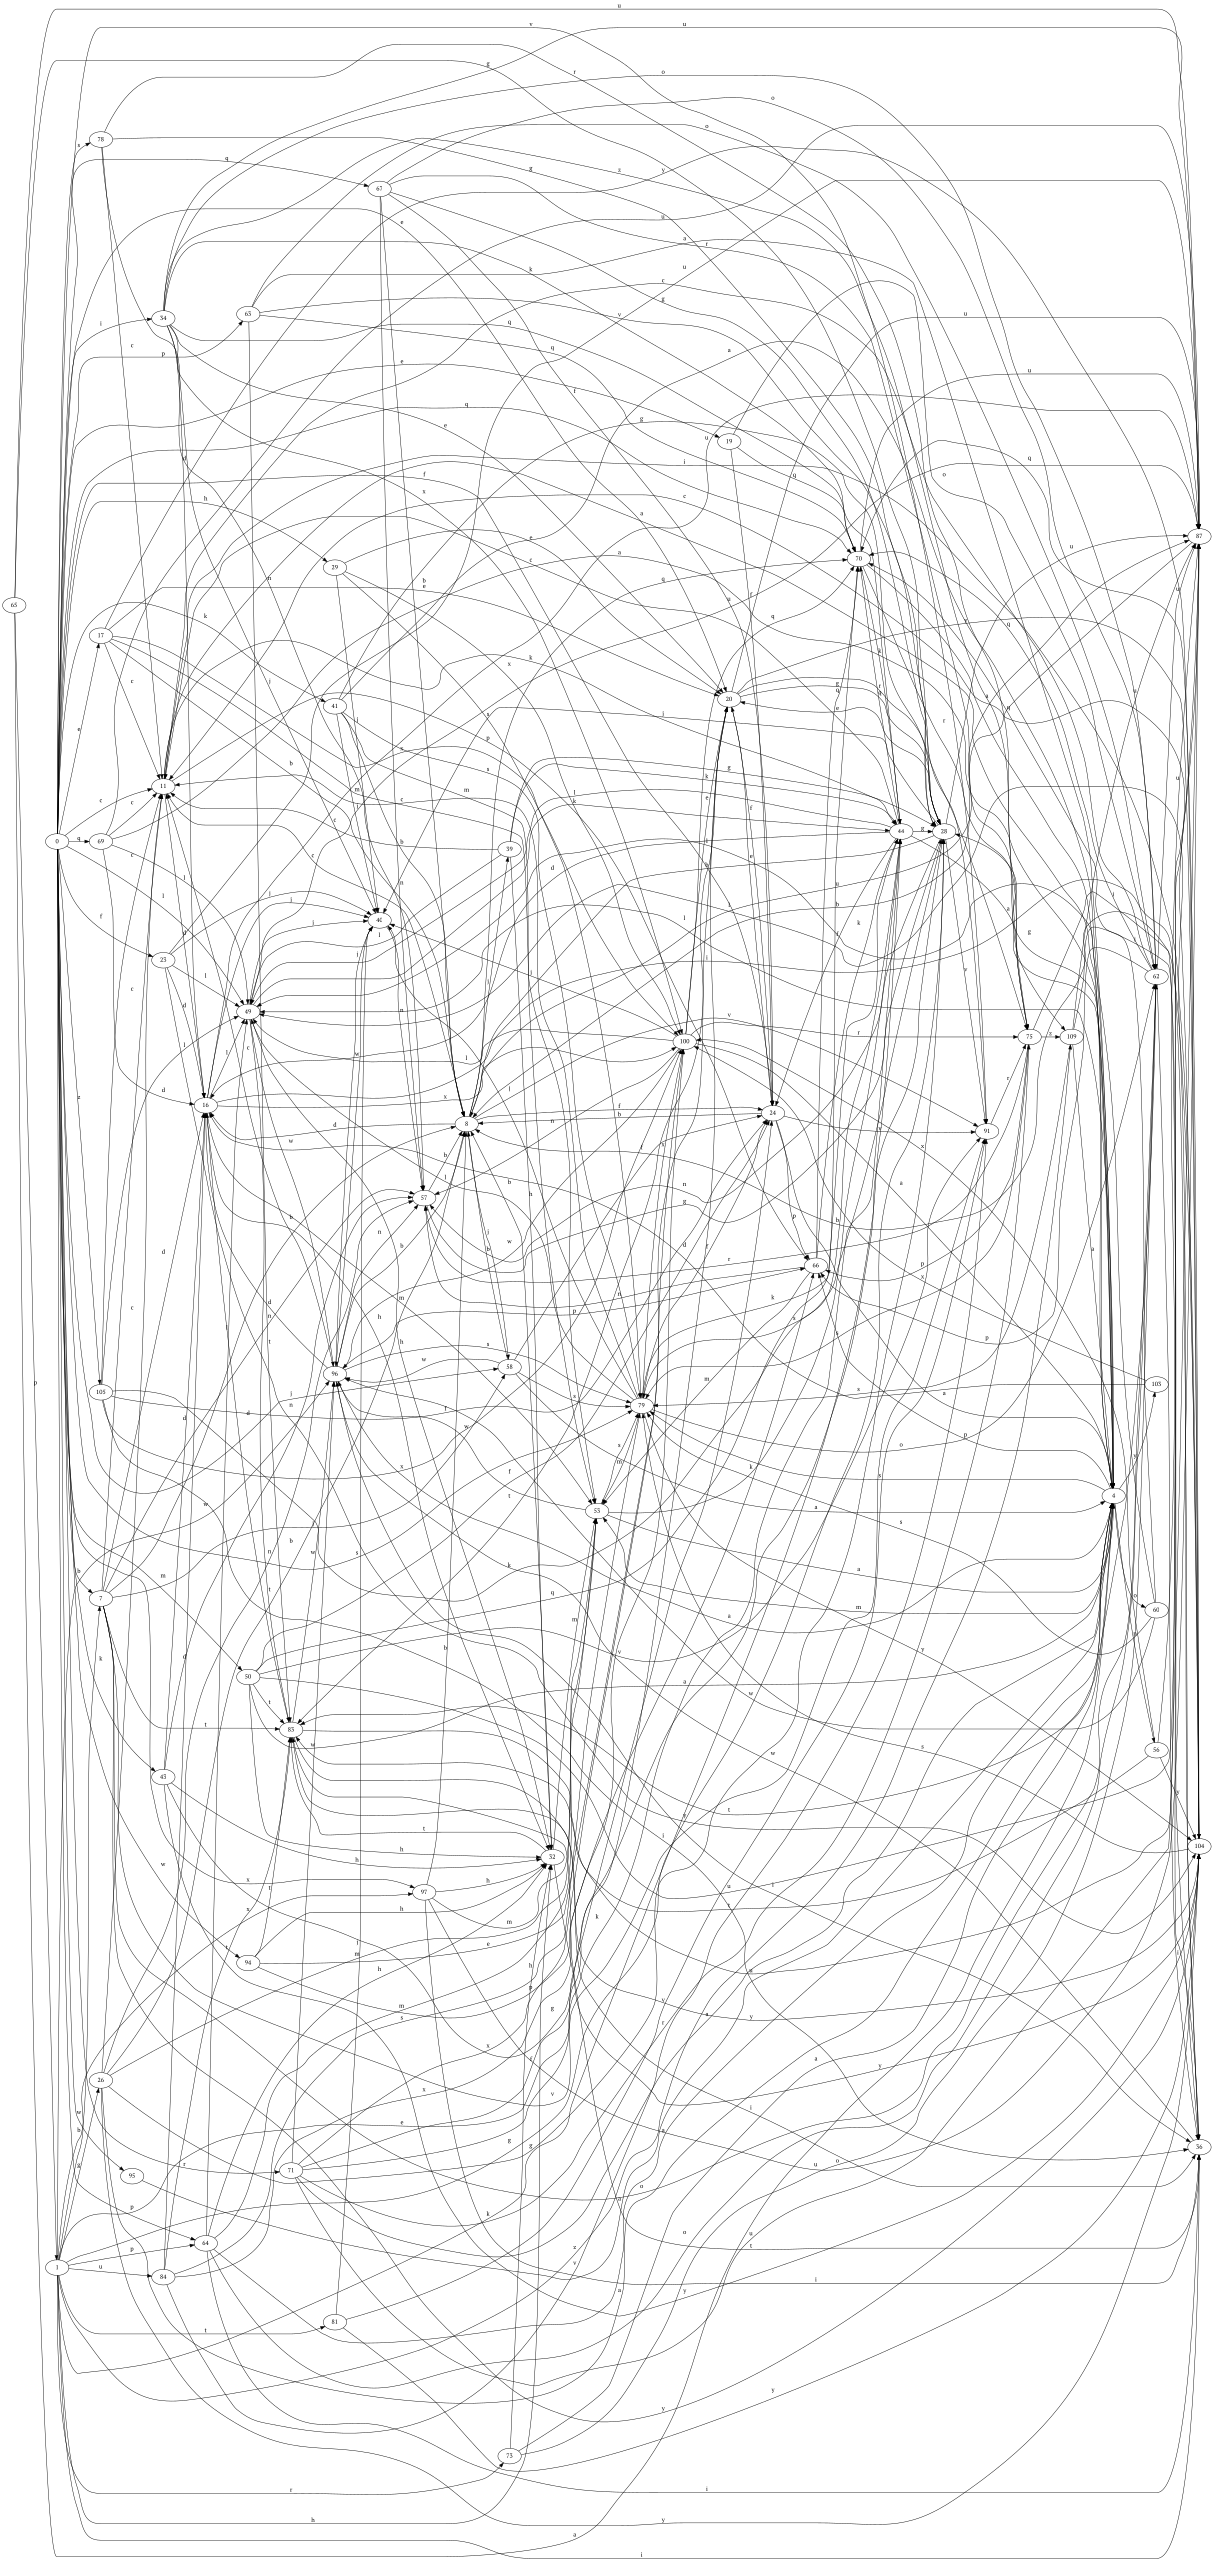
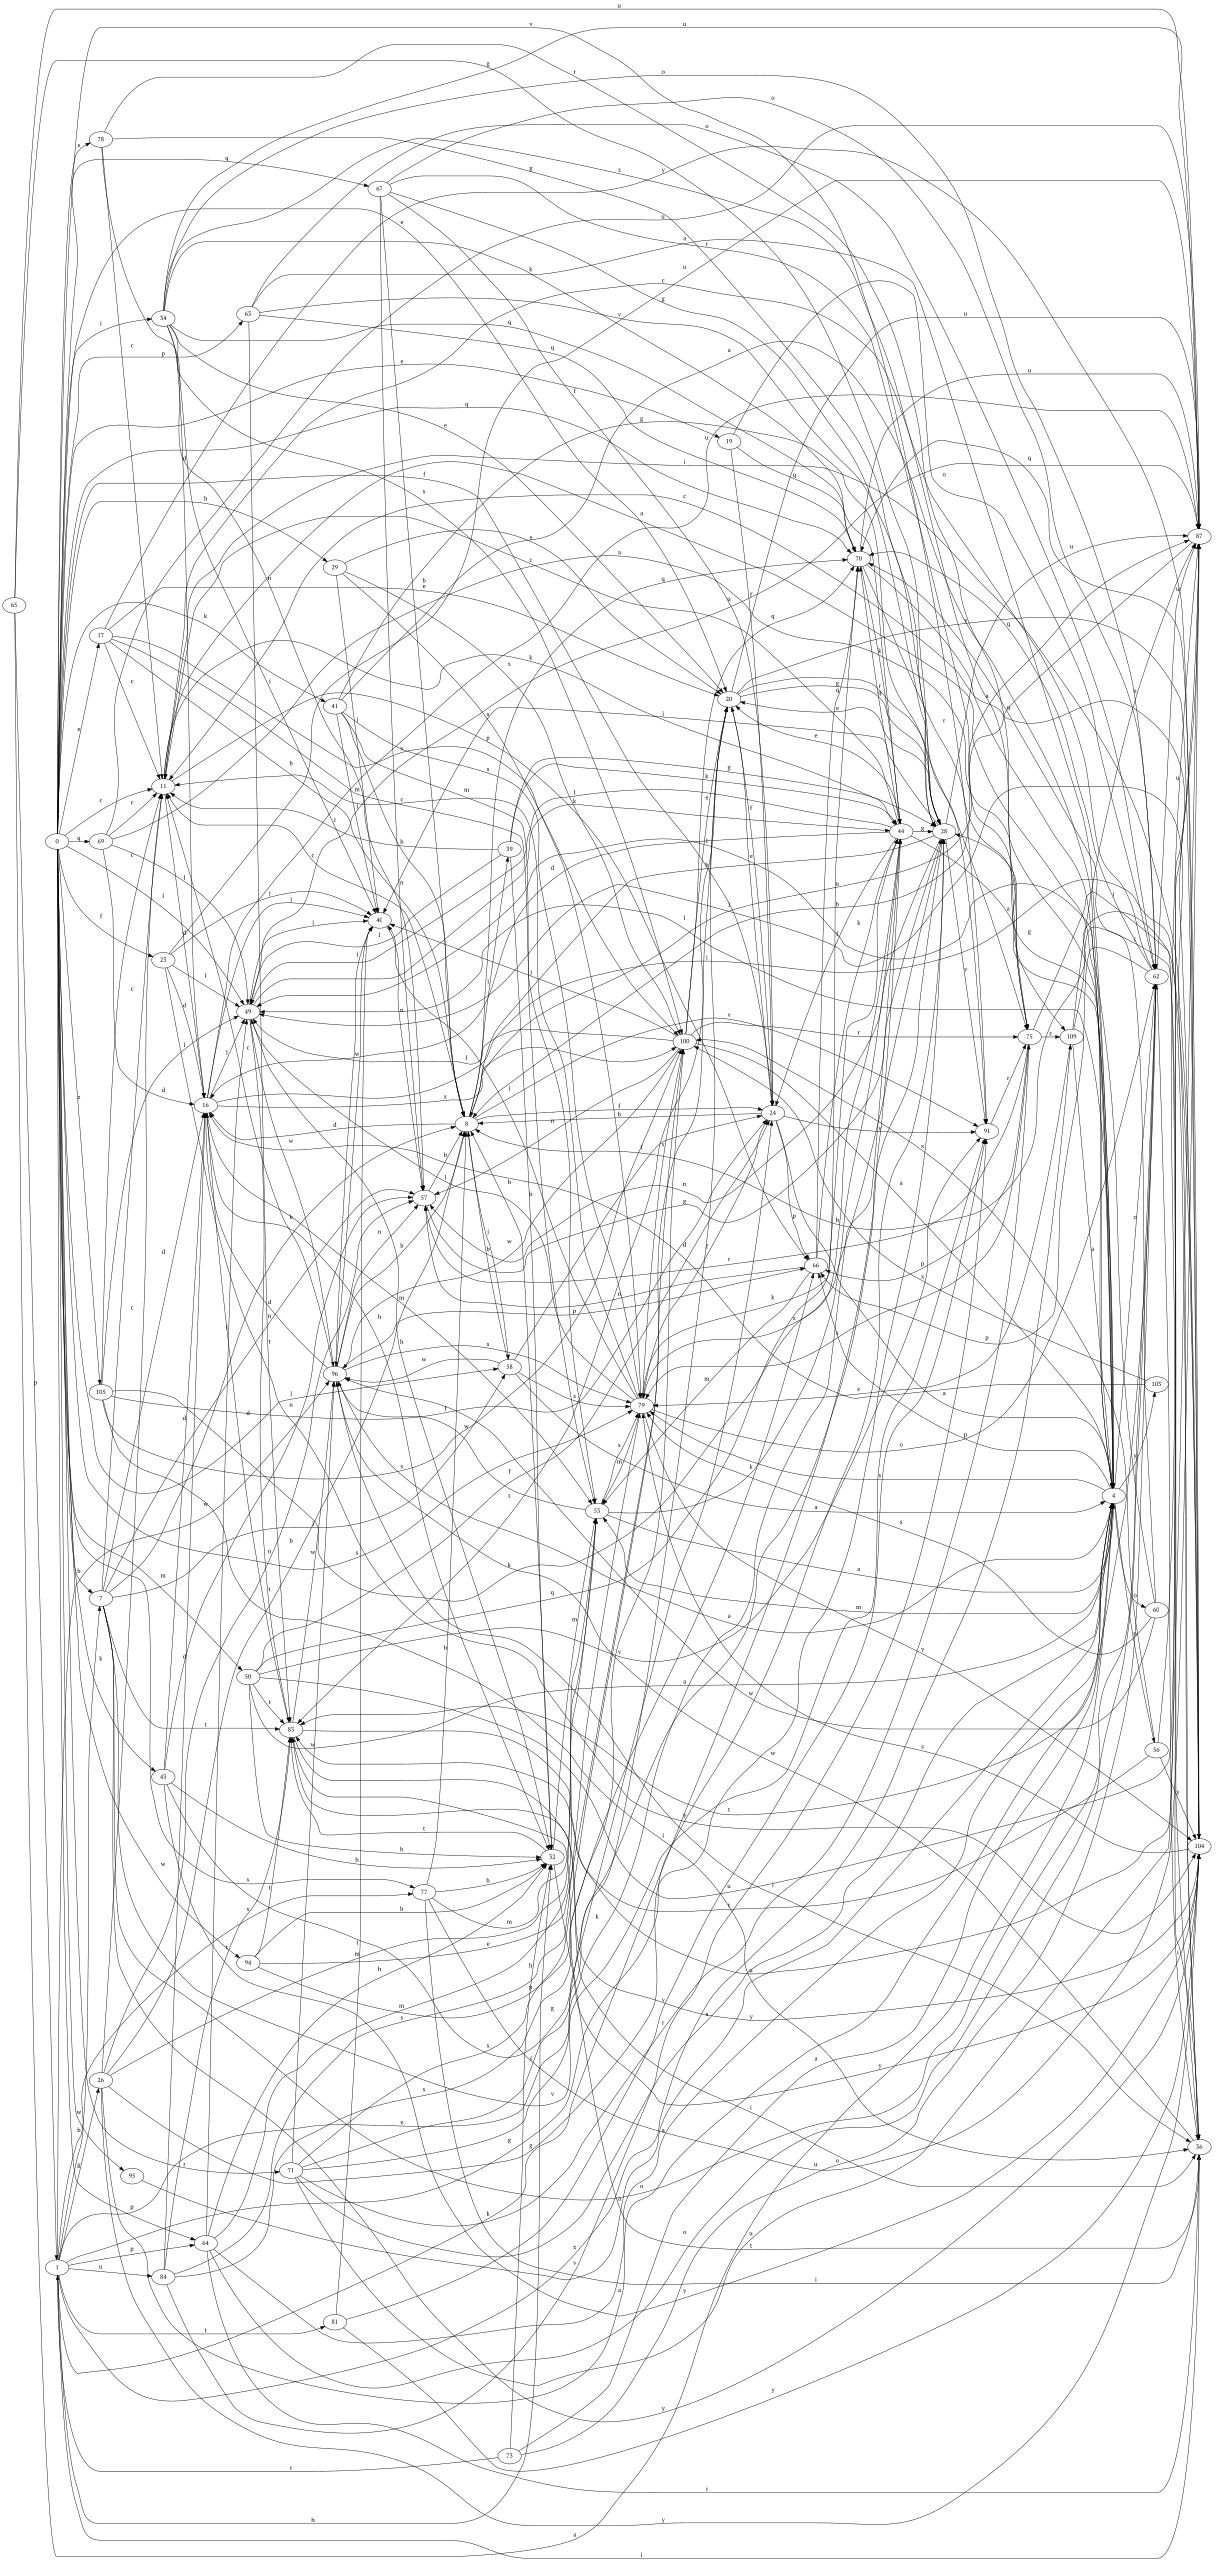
  strict digraph {
    fontname="PT Serif"
    rankdir=LR
    node [fontname="PT Serif"]
    edge [fontname="PT Serif"]
    0
    7
    11
    17
    19
    20
    23
    24
    29
    34
    n11 [label=58]
    41
    43
    49
    50
    63
    64
    67
    69
    70
    71
    78
    79
    91
    94
    95
-   97
+   97 [label=77]
    105
    62
    8
    16
    57
    83
    104
    36
    44
    4
    66
    53
    100
    28
    87
    75
    40
    109
    96
    32
    1
    26
    73
    81
    84
    65
    56
    60
    103
    39
    0 -> 7 [label=b]
    0 -> 11 [label=c]
    0 -> 17 [label=e]
    0 -> 19 [label=e]
    0 -> 20 [label=e]
    0 -> 23 [label=f]
    0 -> 24 [label=f]
    0 -> 29 [label=h]
    0 -> 34 [label=i]
    0 -> n11 [label=j]
    0 -> 41 [label=k]
    0 -> 43 [label=k]
    0 -> 49 [label=l]
    0 -> 50 [label=m]
    0 -> 63 [label=p]
    0 -> 64 [label=p]
    0 -> 67 [label=q]
    0 -> 69 [label=q]
    0 -> 70 [label=q]
    0 -> 71 [label=r]
    0 -> 78 [label=s]
    0 -> 79 [label=s]
    0 -> 91 [label=v]
    0 -> 94 [label=w]
    0 -> 95 [label=w]
    0 -> 97 [label=x]
    0 -> 105 [label=z]
    7 -> 11 [label=c]
    7 -> n11 [label=j]
    7 -> 91 [label=v]
    7 -> 62 [label=o]
    7 -> 8 [label=b]
    7 -> 16 [label=d]
    7 -> 57 [label=n]
    7 -> 83 [label=t]
    7 -> 104 [label=y]
    11 -> 16 [label=d]
    11 -> 36 [label=i]
    11 -> 44 [label=k]
    11 -> 4 [label=a]
    11 -> 66 [label=p]
    17 -> 11 [label=c]
    17 -> 20 [label=e]
    17 -> 8 [label=b]
    17 -> 104 [label=y]
    17 -> 53 [label=m]
    17 -> 100 [label=x]
    19 -> 24 [label=f]
    19 -> 70 [label=q]
    19 -> 62 [label=o]
    20 -> 24 [label=f]
    20 -> 83 [label=t]
    20 -> 104 [label=y]
    20 -> 28 [label=g]
    20 -> 87 [label=u]
    20 -> 75 [label=r]
    23 -> 49 [label=l]
    23 -> 16 [label=d]
    23 -> 104 [label=y]
    23 -> 87 [label=u]
    23 -> 40 [label=j]
    24 -> 20 [label=e]
    24 -> 91 [label=v]
    24 -> 8 [label=b]
    24 -> 4 [label=a]
    24 -> 66 [label=p]
    29 -> 20 [label=e]
    29 -> 79 [label=s]
    29 -> 100 [label=x]
    29 -> 40 [label=j]
    34 -> 20 [label=e]
    34 -> 70 [label=q]
    34 -> 62 [label=o]
    34 -> 16 [label=d]
    34 -> 44 [label=k]
    34 -> 100 [label=x]
    34 -> 87 [label=u]
    34 -> 40 [label=j]
    34 -> 109 [label=z]
    n11 -> 24 [label=f]
    n11 -> 79 [label=s]
    n11 -> 8 [label=b]
    n11 -> 4 [label=a]
    n11 -> 96 [label=w]
    41 -> 79 [label=s]
    41 -> 8 [label=b]
    41 -> 4 [label=a]
    41 -> 53 [label=m]
    41 -> 28 [label=g]
    41 -> 40 [label=j]
    43 -> 16 [label=d]
    43 -> 57 [label=n]
    43 -> 104 [label=y]
    43 -> 28 [label=g]
    43 -> 32 [label=h]
    49 -> 83 [label=t]
    49 -> 44 [label=k]
    49 -> 87 [label=u]
    49 -> 40 [label=j]
    49 -> 96 [label=w]
    49 -> 32 [label=h]
    50 -> 24 [label=f]
    50 -> 70 [label=q]
    50 -> 91 [label=v]
    50 -> 83 [label=t]
    50 -> 4 [label=a]
    50 -> 87 [label=u]
    50 -> 32 [label=h]
    63 -> 70 [label=q]
    63 -> 91 [label=v]
    63 -> 62 [label=o]
    63 -> 83 [label=t]
    63 -> 4 [label=a]
    64 -> 49 [label=l]
    64 -> 62 [label=o]
    64 -> 36 [label=i]
    64 -> 4 [label=a]
    64 -> 53 [label=m]
    64 -> 32 [label=h]
    67 -> 24 [label=f]
    67 -> 62 [label=o]
    67 -> 8 [label=b]
    67 -> 57 [label=n]
    67 -> 28 [label=g]
    67 -> 75 [label=r]
    69 -> 11 [label=c]
    69 -> 49 [label=l]
    69 -> 16 [label=d]
    69 -> 4 [label=a]
    69 -> 87 [label=u]
    70 -> 44 [label=k]
    70 -> 4 [label=a]
    70 -> 87 [label=u]
    70 -> 75 [label=r]
    71 -> 24 [label=f]
    71 -> 44 [label=k]
    71 -> 4 [label=a]
    71 -> 100 [label=x]
    71 -> 87 [label=u]
    71 -> 75 [label=r]
    71 -> 96 [label=w]
    78 -> 11 [label=c]
    78 -> 57 [label=n]
    78 -> 28 [label=g]
    78 -> 75 [label=r]
    79 -> 11 [label=c]
    79 -> 24 [label=f]
    79 -> 49 [label=l]
    79 -> 62 [label=o]
    79 -> 104 [label=y]
    79 -> 44 [label=k]
    79 -> 53 [label=m]
    79 -> 100 [label=x]
    79 -> 40 [label=j]
    91 -> 75 [label=r]
    94 -> 20 [label=e]
    94 -> 83 [label=t]
    94 -> 66 [label=p]
    94 -> 32 [label=h]
    95 -> 4 [label=a]
    97 -> 8 [label=b]
    97 -> 36 [label=i]
    97 -> 53 [label=m]
    97 -> 87 [label=u]
    97 -> 32 [label=h]
    105 -> 11 [label=c]
    105 -> 24 [label=f]
    105 -> 49 [label=l]
    105 -> 36 [label=i]
    105 -> 44 [label=k]
    105 -> 100 [label=x]
    62 -> 11 [label=c]
    62 -> 70 [label=q]
    62 -> 83 [label=t]
    62 -> 36 [label=i]
    62 -> 66 [label=p]
    62 -> 87 [label=u]
    8 -> 11 [label=c]
    8 -> 24 [label=f]
    8 -> n11 [label=j]
    8 -> 70 [label=q]
    8 -> 91 [label=v]
    8 -> 16 [label=d]
    8 -> 87 [label=u]
    8 -> 39 [label=j]
    16 -> 49 [label=l]
    16 -> 36 [label=i]
    16 -> 53 [label=m]
    16 -> 100 [label=x]
    16 -> 87 [label=u]
    16 -> 40 [label=j]
    16 -> 32 [label=h]
    57 -> 8 [label=b]
    57 -> 28 [label=g]
    83 -> 16 [label=d]
    83 -> 104 [label=y]
    83 -> 36 [label=i]
    83 -> 87 [label=u]
    83 -> 96 [label=w]
    104 -> 11 [label=c]
    104 -> 49 [label=l]
    104 -> 70 [label=q]
    104 -> 79 [label=s]
    104 -> 8 [label=b]
    36 -> 83 [label=t]
    36 -> 96 [label=w]
    44 -> 11 [label=c]
+   44 -> 20 [label=e]
    44 -> 24 [label=f]
    44 -> 49 [label=l]
    44 -> 70 [label=q]
    44 -> 16 [label=d]
    44 -> 4 [label=a]
    44 -> 28 [label=g]
    4 -> 49 [label=l]
    4 -> 79 [label=s]
+   4 -> 62 [label=o]
    4 -> 66 [label=p]
    4 -> 53 [label=m]
    4 -> 28 [label=g]
    4 -> 56 [label=n]
    4 -> 60 [label=o]
    4 -> 103 [label=y]
    66 -> 70 [label=q]
    66 -> 57 [label=n]
    66 -> 44 [label=k]
    66 -> 53 [label=m]
    53 -> 79 [label=s]
    53 -> 44 [label=k]
    53 -> 4 [label=a]
    53 -> 96 [label=w]
    100 -> 20 [label=e]
    100 -> 49 [label=l]
    100 -> 70 [label=q]
    100 -> 57 [label=n]
    100 -> 4 [label=a]
    100 -> 75 [label=r]
    100 -> 40 [label=j]
    100 -> 96 [label=w]
    28 -> 20 [label=e]
    28 -> 79 [label=s]
    28 -> 91 [label=v]
    28 -> 8 [label=b]
    28 -> 57 [label=n]
    28 -> 87 [label=u]
    28 -> 40 [label=j]
    87 -> 8 [label=b]
    75 -> 79 [label=s]
    75 -> 57 [label=r]
    75 -> 36 [label=i]
    75 -> 66 [label=p]
    75 -> 109 [label=z]
    40 -> 57 [label=n]
    40 -> 96 [label=w]
    109 -> 79 [label=s]
    109 -> 36 [label=i]
    109 -> 4 [label=a]
    109 -> 87 [label=u]
    96 -> 11 [label=c]
    96 -> 79 [label=s]
    96 -> 8 [label=b]
    96 -> 16 [label=d]
    96 -> 57 [label=n]
    96 -> 36 [label=i]
    96 -> 4 [label=a]
    96 -> 66 [label=p]
    96 -> 40 [label=j]
    32 -> 8 [label=b]
    32 -> 83 [label=t]
    32 -> 104 [label=y]
    32 -> 53 [label=m]
    1 -> 7 [label=b]
    1 -> 20 [label=e]
    1 -> 64 [label=p]
    1 -> 97 [label=x]
    1 -> 36 [label=i]
    1 -> 44 [label=k]
    1 -> 28 [label=g]
    1 -> 109 [label=z]
    1 -> 96 [label=w]
    1 -> 32 [label=h]
    1 -> 26 [label=g]
-   1 -> 73 [label=r]
+   73 -> 1 [label=r]
    1 -> 81 [label=t]
    1 -> 84 [label=u]
    26 -> 11 [label=c]
    26 -> 8 [label=b]
    26 -> 57 [label=n]
    26 -> 104 [label=y]
    26 -> 4 [label=a]
    26 -> 53 [label=m]
    26 -> 28 [label=g]
    73 -> 62 [label=o]
    73 -> 4 [label=a]
    73 -> 32 [label=h]
    81 -> 91 [label=v]
    81 -> 104 [label=y]
    81 -> 40 [label=j]
    84 -> 79 [label=s]
    84 -> 91 [label=v]
    84 -> 16 [label=d]
    84 -> 83 [label=t]
    84 -> 100 [label=x]
    65 -> 4 [label=a]
    65 -> 28 [label=g]
    65 -> 87 [label=u]
    65 -> 1 [label=p]
    56 -> 83 [label=t]
    56 -> 104 [label=y]
    56 -> 100 [label=x]
    56 -> 87 [label=u]
    60 -> 49 [label=l]
    60 -> 70 [label=q]
    60 -> 79 [label=s]
    60 -> 96 [label=w]
    103 -> 16 [label=d]
    103 -> 100 [label=x]
    39 -> 11 [label=c]
    39 -> 49 [label=l]
    39 -> 44 [label=k]
    39 -> 28 [label=g]
    39 -> 32 [label=h]
  }
